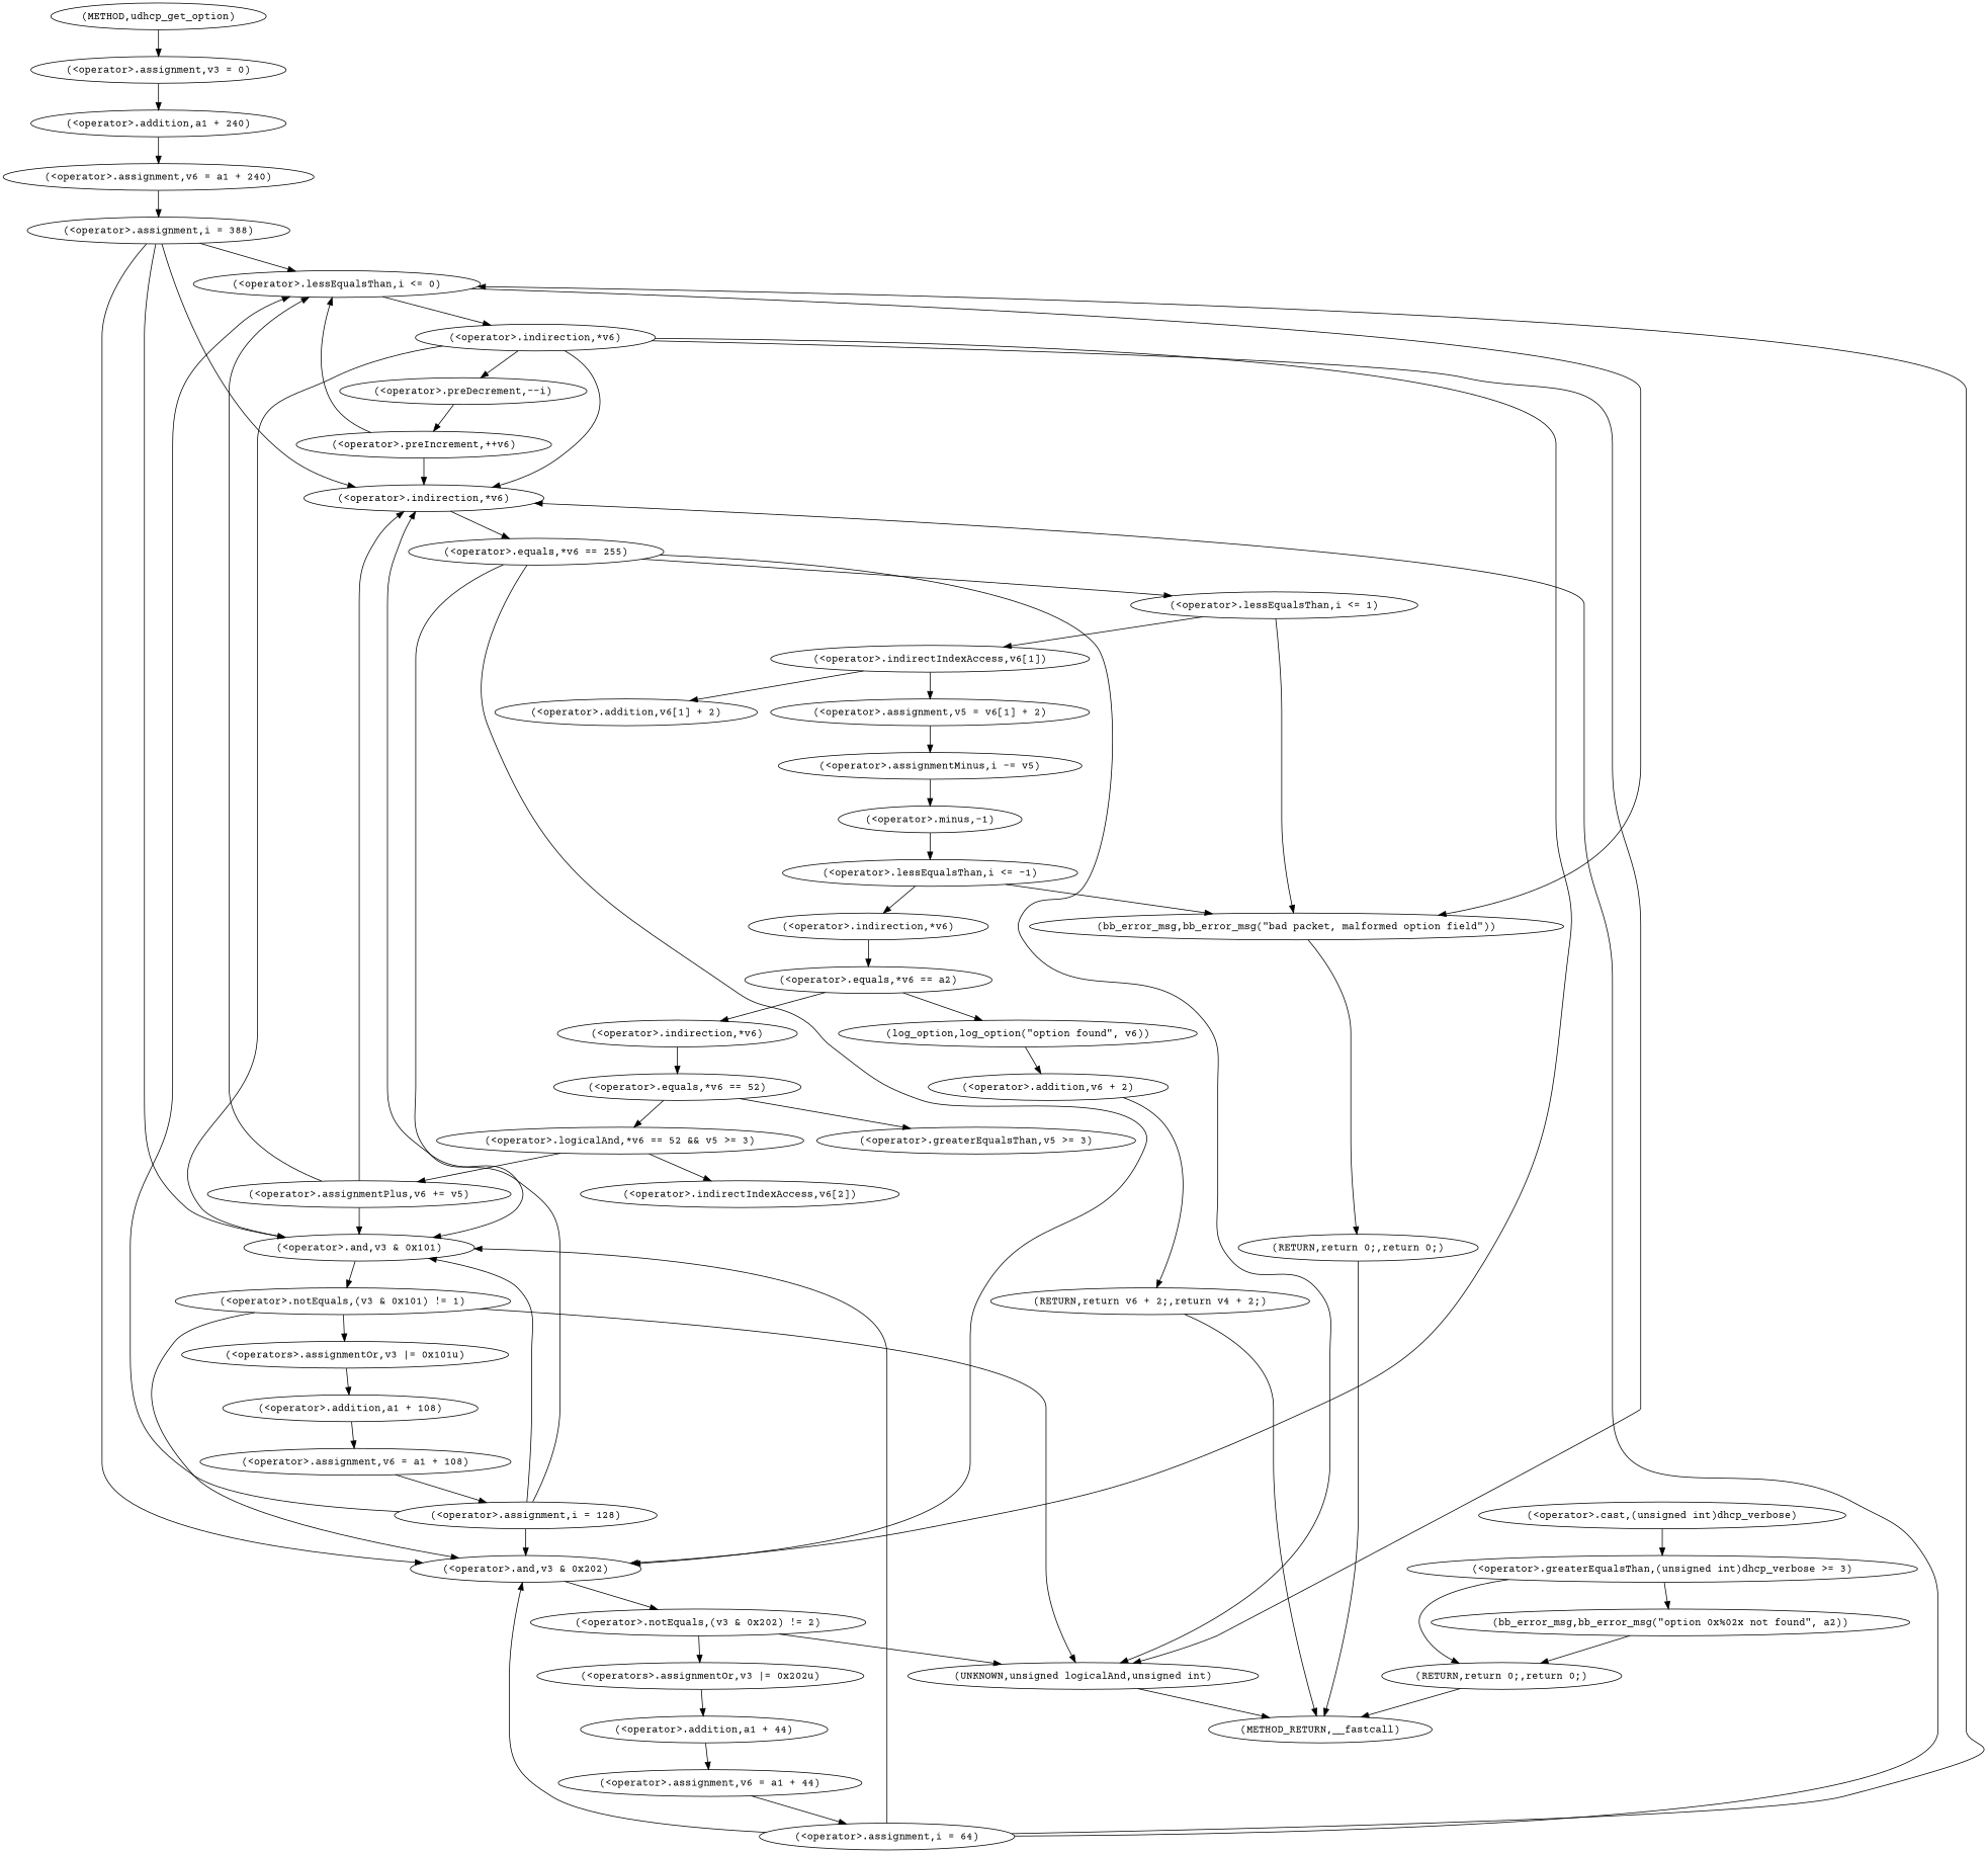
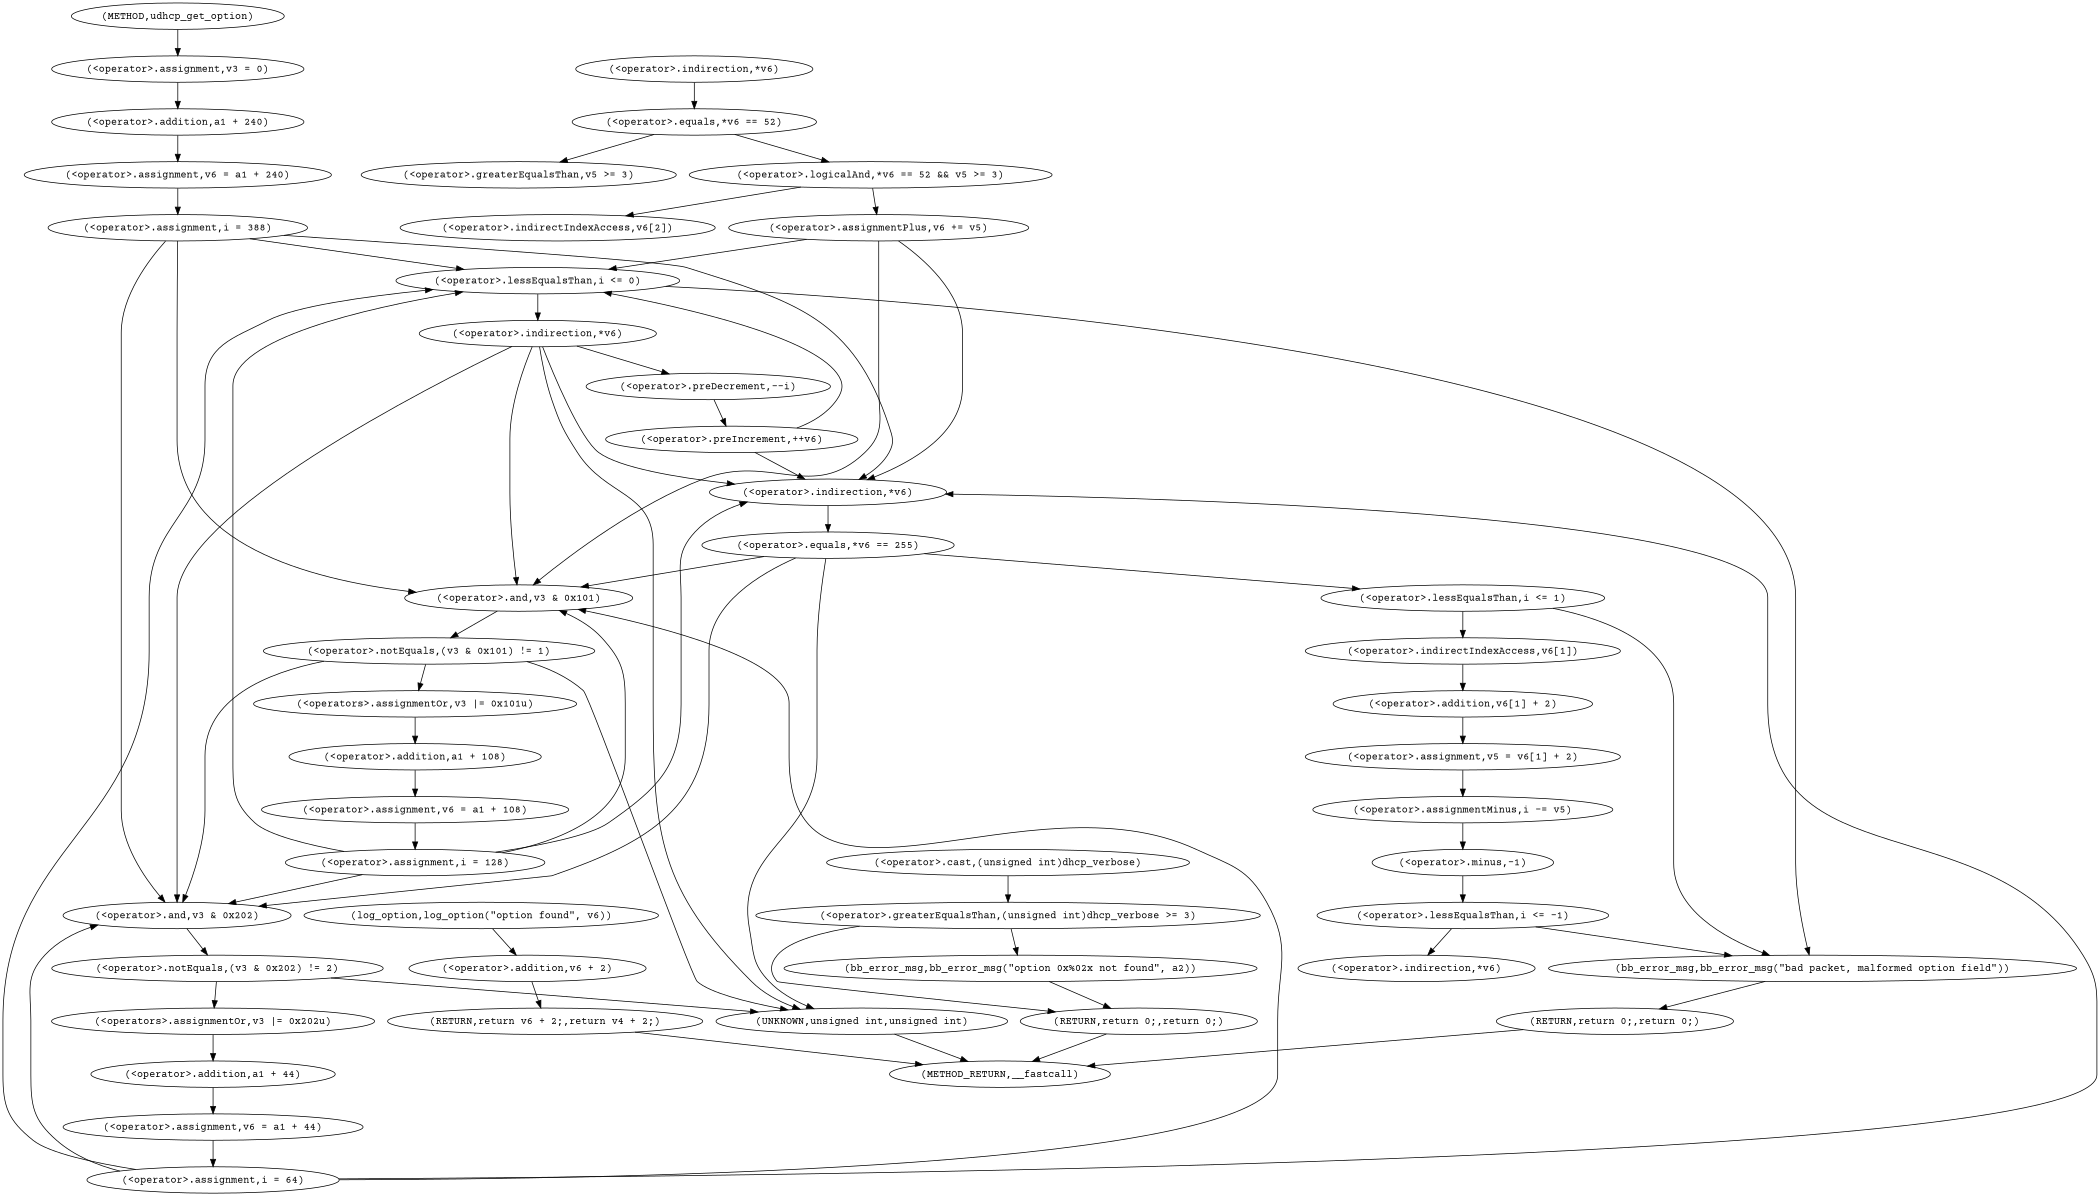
  digraph {
    fontname="Courier Prime"
    node [fontname="Courier Prime"]
    edge [fontname="Courier Prime"]
    n1 [label="(<operator>.assignment,v3 = 0)"]
    n2 [label="(<operator>.addition,a1 + 240)"]
    n3 [label="(<operator>.assignment,v6 = a1 + 240)"]
    n4 [label="(<operator>.assignment,i = 388)"]
    n5 [label="(<operator>.lessEqualsThan,i <= 0)"]
    n6 [label="(<operator>.indirection,*v6)"]
    n7 [label="(<operator>.and,v3 & 0x101)"]
    n8 [label="(<operator>.and,v3 & 0x202)"]
    n9 [label="(bb_error_msg,bb_error_msg(\"bad packet, malformed option field\"))"]
    n10 [label="(<operator>.indirection,*v6)"]
    n11 [label="(<operator>.equals,*v6 == 255)"]
    n12 [label="(<operator>.notEquals,(v3 & 0x101) != 1)"]
    n13 [label="(<operator>.notEquals,(v3 & 0x202) != 2)"]
    n14 [label="(<operator>.assignment,i = 64)"]
    n15 [label="(RETURN,return 0;,return 0;)"]
    n16 [label="(<operator>.preDecrement,--i)"]
-   n17 [label="(UNKNOWN,unsigned logicalAnd,unsigned int)"]
+   n17 [label="(UNKNOWN,unsigned int,unsigned int)"]
    n18 [label="(METHOD_RETURN,__fastcall)"]
    n19 [label="(<operator>.preIncrement,++v6)"]
    n20 [label="(<operator>.lessEqualsThan,i <= 1)"]
    n21 [label="(<operator>.indirectIndexAccess,v6[1])"]
    n22 [label="(<operator>.addition,v6[1] + 2)"]
    n23 [label="(<operator>.assignment,v5 = v6[1] + 2)"]
    n24 [label="(<operator>.assignmentMinus,i -= v5)"]
    n25 [label="(<operator>.minus,-1)"]
    n26 [label="(<operator>.lessEqualsThan,i <= -1)"]
    n27 [label="(<operator>.indirection,*v6)"]
-   n28 [label="(<operator>.equals,*v6 == a2)"]
    n29 [label="(log_option,log_option(\"option found\", v6))"]
    n30 [label="(<operator>.indirection,*v6)"]
    n31 [label="(<operator>.addition,v6 + 2)"]
    n32 [label="(<operator>.equals,*v6 == 52)"]
    n33 [label="(RETURN,return v6 + 2;,return v4 + 2;)"]
    n34 [label="(<operator>.logicalAnd,*v6 == 52 && v5 >= 3)"]
    n35 [label="(<operator>.indirectIndexAccess,v6[2])"]
    n36 [label="(<operator>.assignmentPlus,v6 += v5)"]
    n37 [label="(<operator>.greaterEqualsThan,v5 >= 3)"]
    n38 [label="(<operators>.assignmentOr,v3 |= 0x101u)"]
    n39 [label="(<operator>.addition,a1 + 108)"]
    n40 [label="(<operator>.assignment,v6 = a1 + 108)"]
    n41 [label="(<operator>.assignment,i = 128)"]
    n42 [label="(<operators>.assignmentOr,v3 |= 0x202u)"]
    n43 [label="(<operator>.addition,a1 + 44)"]
    n44 [label="(<operator>.assignment,v6 = a1 + 44)"]
    n45 [label="(<operator>.greaterEqualsThan,(unsigned int)dhcp_verbose >= 3)"]
    n46 [label="(bb_error_msg,bb_error_msg(\"option 0x%02x not found\", a2))"]
    n47 [label="(RETURN,return 0;,return 0;)"]
    n48 [label="(<operator>.cast,(unsigned int)dhcp_verbose)"]
    n49 [label="(METHOD,udhcp_get_option)"]
    n1 -> n2
    n2 -> n3
    n3 -> n4
    n4 -> n5
    n4 -> n6
    n4 -> n7
    n4 -> n8
    n5 -> n9
    n5 -> n10
    n6 -> n11
    n7 -> n12
    n8 -> n13
    n9 -> n15
    n10 -> n6
    n10 -> n7
    n10 -> n8
    n10 -> n16
    n10 -> n17
    n11 -> n7
    n11 -> n8
    n11 -> n17
    n11 -> n20
    n12 -> n8
    n12 -> n17
    n12 -> n38
    n13 -> n17
    n13 -> n42
    n14 -> n5
    n14 -> n6
    n14 -> n7
    n14 -> n8
    n15 -> n18
    n16 -> n19
    n17 -> n18
    n19 -> n5
    n19 -> n6
    n20 -> n9
    n20 -> n21
    n21 -> n22
-   n21 -> n23
+   n22 -> n23
    n23 -> n24
    n24 -> n25
    n25 -> n26
    n26 -> n9
    n26 -> n27
-   n27 -> n28
-   n28 -> n29
-   n28 -> n30
    n29 -> n31
    n30 -> n32
    n31 -> n33
    n32 -> n34
    n32 -> n37
    n33 -> n18
    n34 -> n35
    n34 -> n36
    n36 -> n5
    n36 -> n6
    n36 -> n7
    n38 -> n39
    n39 -> n40
    n40 -> n41
    n41 -> n5
    n41 -> n6
    n41 -> n7
    n41 -> n8
    n42 -> n43
    n43 -> n44
    n44 -> n14
    n45 -> n46
    n45 -> n47
    n46 -> n47
    n47 -> n18
    n48 -> n45
    n49 -> n1
  }
